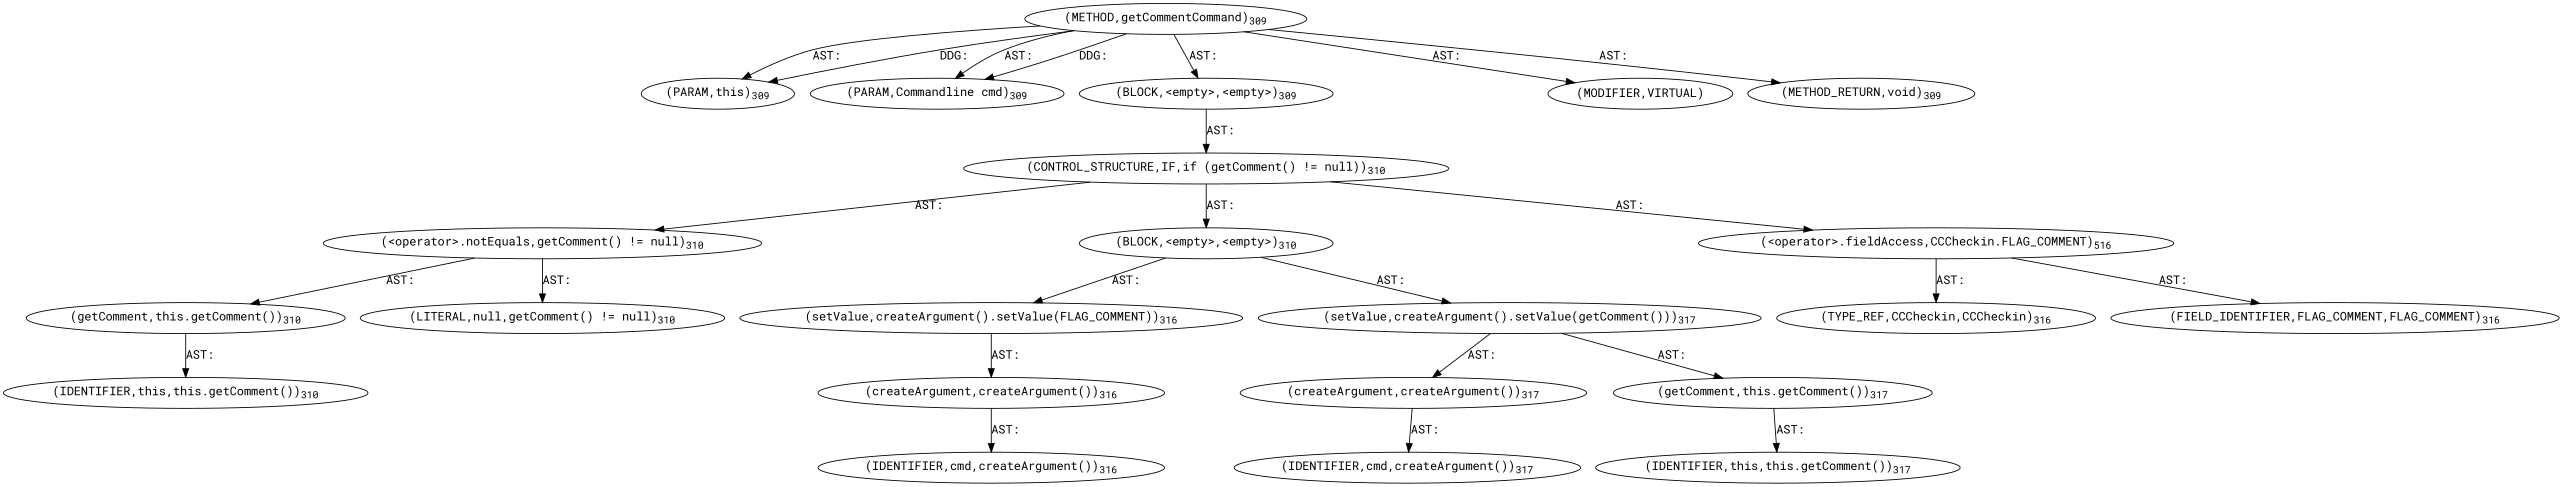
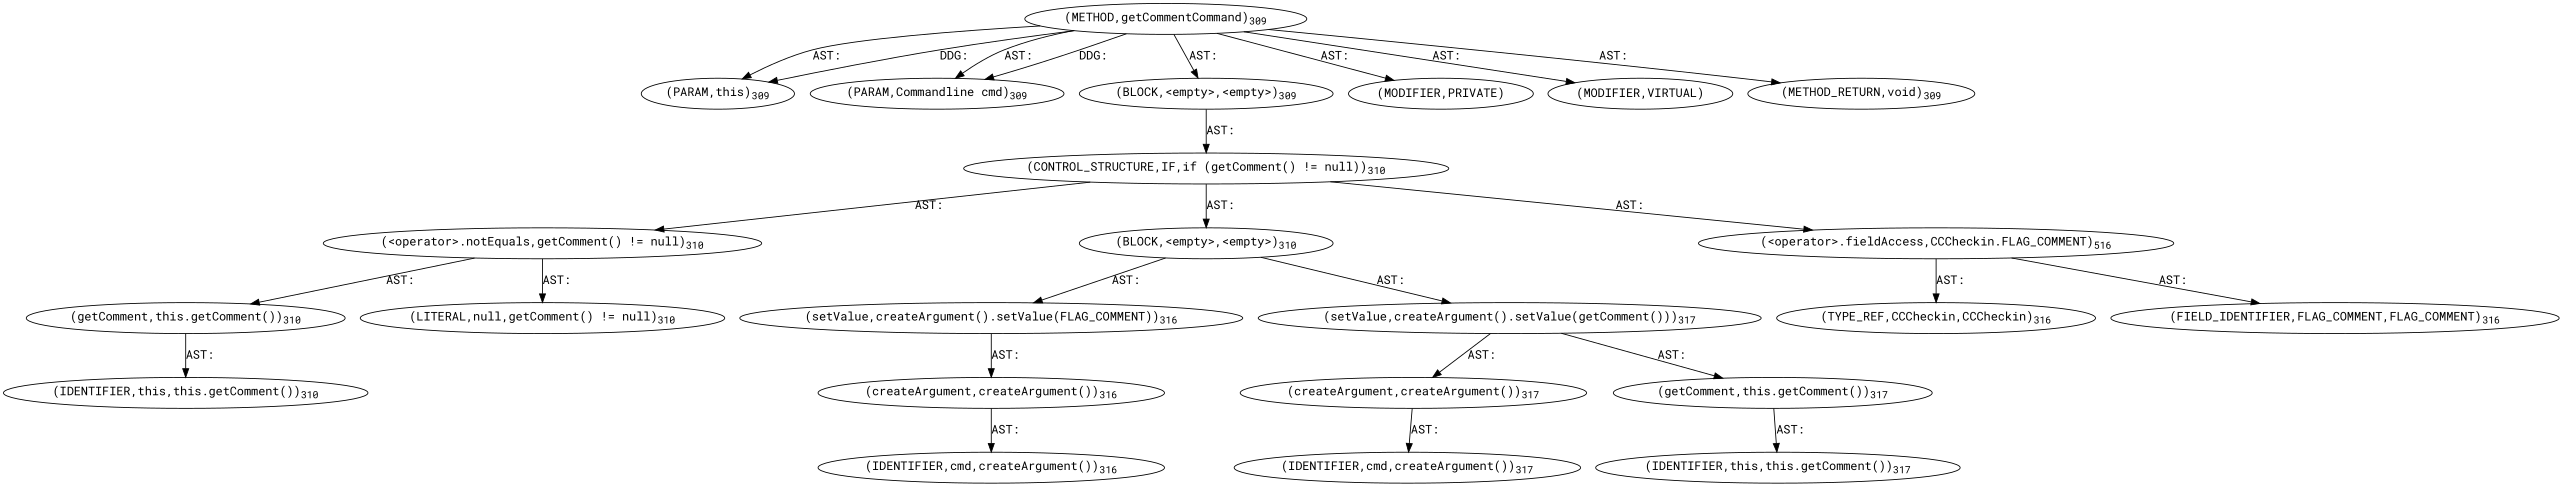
  digraph {
    fontname="Roboto Mono"
    node [fontname="Roboto Mono"]
    edge [fontname="Roboto Mono"]
    n1 [label=<(METHOD,getCommentCommand)<SUB>309</SUB>>]
    n2 [label=<(PARAM,this)<SUB>309</SUB>>]
    n3 [label=<(PARAM,Commandline cmd)<SUB>309</SUB>>]
    n4 [label=<(BLOCK,&lt;empty&gt;,&lt;empty&gt;)<SUB>309</SUB>>]
+   n5 [label=<(MODIFIER,PRIVATE)>]
    n6 [label=<(MODIFIER,VIRTUAL)>]
    n7 [label=<(METHOD_RETURN,void)<SUB>309</SUB>>]
    n8 [label=<(CONTROL_STRUCTURE,IF,if (getComment() != null))<SUB>310</SUB>>]
    n9 [label=<(&lt;operator&gt;.notEquals,getComment() != null)<SUB>310</SUB>>]
    n10 [label=<(BLOCK,&lt;empty&gt;,&lt;empty&gt;)<SUB>310</SUB>>]
    n11 [label=<(&lt;operator&gt;.fieldAccess,CCCheckin.FLAG_COMMENT)<SUB>516</SUB>>]
    n12 [label=<(getComment,this.getComment())<SUB>310</SUB>>]
    n13 [label=<(LITERAL,null,getComment() != null)<SUB>310</SUB>>]
    n14 [label=<(setValue,createArgument().setValue(FLAG_COMMENT))<SUB>316</SUB>>]
    n15 [label=<(setValue,createArgument().setValue(getComment()))<SUB>317</SUB>>]
    n16 [label=<(IDENTIFIER,this,this.getComment())<SUB>310</SUB>>]
    n17 [label=<(createArgument,createArgument())<SUB>316</SUB>>]
    n18 [label=<(createArgument,createArgument())<SUB>317</SUB>>]
    n19 [label=<(getComment,this.getComment())<SUB>317</SUB>>]
    n20 [label=<(IDENTIFIER,cmd,createArgument())<SUB>316</SUB>>]
    n21 [label=<(TYPE_REF,CCCheckin,CCCheckin)<SUB>316</SUB>>]
    n22 [label=<(FIELD_IDENTIFIER,FLAG_COMMENT,FLAG_COMMENT)<SUB>316</SUB>>]
    n23 [label=<(IDENTIFIER,cmd,createArgument())<SUB>317</SUB>>]
    n24 [label=<(IDENTIFIER,this,this.getComment())<SUB>317</SUB>>]
    n1 -> n2 [label="AST: "]
    n1 -> n2 [label="DDG: "]
    n1 -> n3 [label="AST: "]
    n1 -> n3 [label="DDG: "]
    n1 -> n4 [label="AST: "]
+   n1 -> n5 [label="AST: "]
    n1 -> n6 [label="AST: "]
    n1 -> n7 [label="AST: "]
    n4 -> n8 [label="AST: "]
    n8 -> n9 [label="AST: "]
    n8 -> n10 [label="AST: "]
    n8 -> n11 [label="AST: "]
    n9 -> n12 [label="AST: "]
    n9 -> n13 [label="AST: "]
    n10 -> n14 [label="AST: "]
    n10 -> n15 [label="AST: "]
    n11 -> n21 [label="AST: "]
    n11 -> n22 [label="AST: "]
    n12 -> n16 [label="AST: "]
    n14 -> n17 [label="AST: "]
    n15 -> n18 [label="AST: "]
    n15 -> n19 [label="AST: "]
    n17 -> n20 [label="AST: "]
    n18 -> n23 [label="AST: "]
    n19 -> n24 [label="AST: "]
  }
